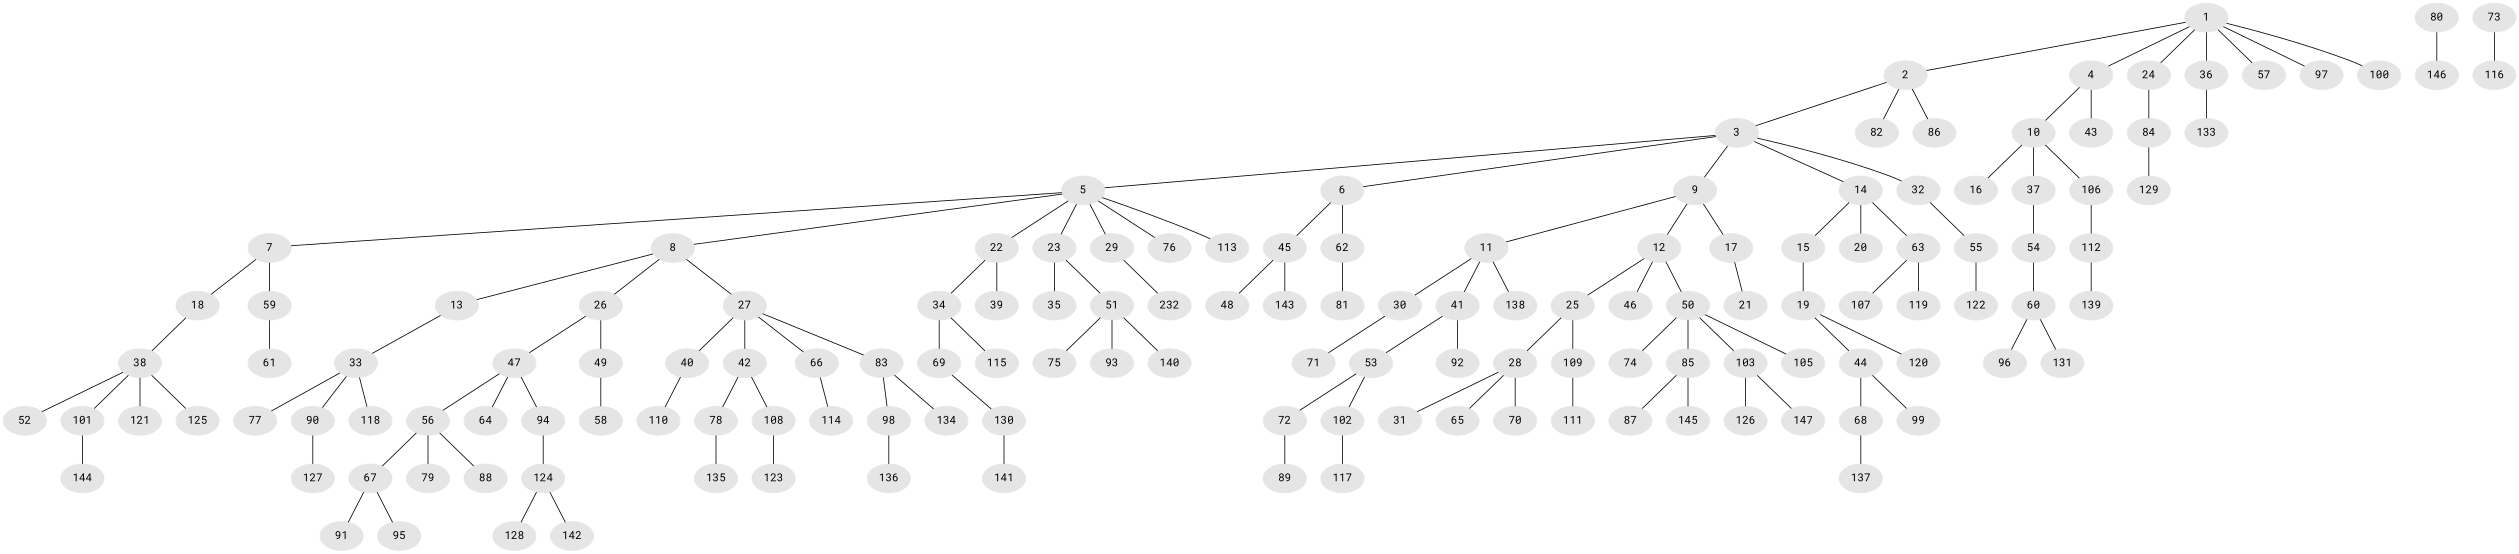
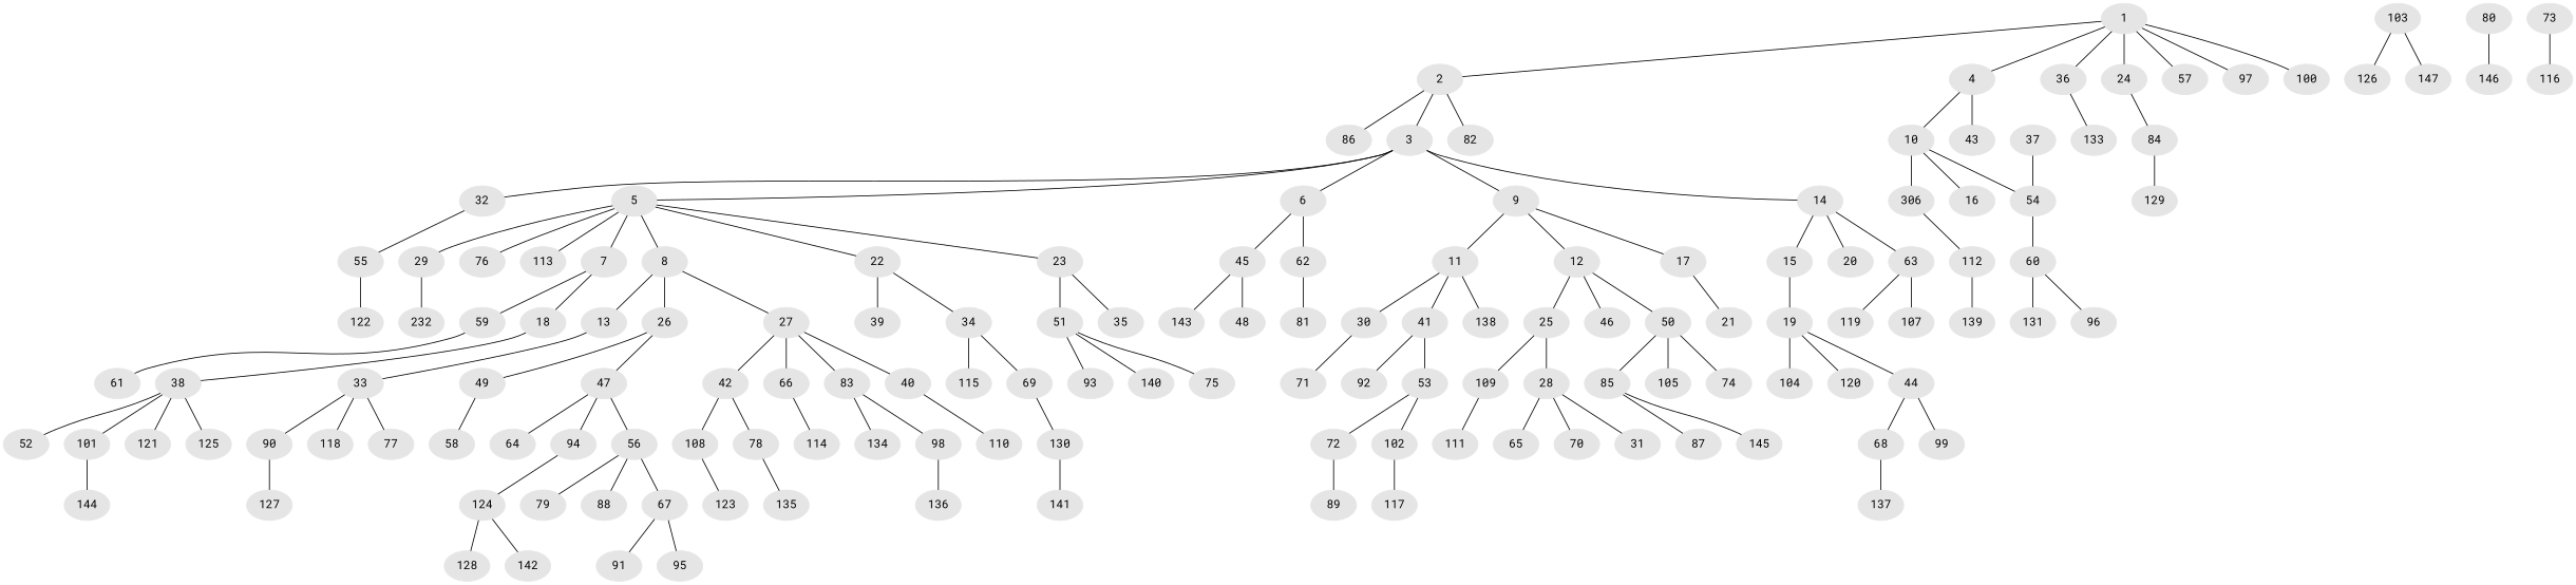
  graph {
    fontname="Roboto Mono"
    node [color=gray90 fontname="Roboto Mono" style=filled]
    edge [fontname="Roboto Mono"]
    1
    2
    4
    24
    36
    57
    97
    100
    3
    82
    86
    10
    43
    84
    133
    5
    6
    9
    14
    32
    7
    8
    22
    23
    29
    76
    113
    45
    62
    11
    12
    17
    15
    20
    63
    55
    16
    37
-   106
+   106 [label=306]
    18
    59
    13
    26
    27
    34
    39
    35
    51
    n49 [label=232]
    48
    143
    81
    38
    61
    33
    47
    49
    40
    42
    66
    83
    30
    41
    138
    25
    46
    50
    21
    54
    112
    71
    53
    92
    28
    109
    74
    85
    103
    105
    77
    90
    118
    19
    107
    119
    44
+   104
    120
    52
    101
    121
    125
    68
    99
    69
    115
    75
    93
    140
    129
    31
    65
    70
    111
    56
    64
    94
    58
    110
    78
    108
    114
    98
    134
    122
    127
    130
    80
    146
    60
    144
    72
    102
    135
    123
    137
    67
    79
    88
    124
    87
    145
    126
    147
    89
    117
    96
    131
    91
    95
    73
    116
    141
    136
    128
    142
    139
    1 -- 2
    1 -- 4
    1 -- 24
    1 -- 36
    1 -- 57
    1 -- 97
    1 -- 100
    2 -- 3
    2 -- 82
    2 -- 86
    4 -- 10
    4 -- 43
    24 -- 84
    36 -- 133
    3 -- 5
    3 -- 6
    3 -- 9
    3 -- 14
    3 -- 32
    10 -- 16
-   10 -- 37
+   10 -- 54
    10 -- 106
    84 -- 129
    5 -- 7
    5 -- 8
    5 -- 22
    5 -- 23
    5 -- 29
    5 -- 76
    5 -- 113
    6 -- 45
    6 -- 62
    9 -- 11
    9 -- 12
    9 -- 17
    14 -- 15
    14 -- 20
    14 -- 63
    32 -- 55
    7 -- 18
    7 -- 59
    8 -- 13
    8 -- 26
    8 -- 27
    22 -- 34
    22 -- 39
    23 -- 35
    23 -- 51
    29 -- n49
    45 -- 48
    45 -- 143
    62 -- 81
    11 -- 30
    11 -- 41
    11 -- 138
    12 -- 25
    12 -- 46
    12 -- 50
    17 -- 21
    15 -- 19
    63 -- 107
    63 -- 119
    55 -- 122
    37 -- 54
    106 -- 112
    18 -- 38
    59 -- 61
    13 -- 33
    26 -- 47
    26 -- 49
    27 -- 40
    27 -- 42
    27 -- 66
    27 -- 83
    34 -- 69
    34 -- 115
    51 -- 75
    51 -- 93
    51 -- 140
    38 -- 52
    38 -- 101
    38 -- 121
    38 -- 125
    33 -- 77
    33 -- 90
    33 -- 118
    47 -- 56
    47 -- 64
    47 -- 94
    49 -- 58
    40 -- 110
    42 -- 78
    42 -- 108
    66 -- 114
    83 -- 98
    83 -- 134
    30 -- 71
    41 -- 53
    41 -- 92
    25 -- 28
    25 -- 109
    50 -- 74
    50 -- 85
-   50 -- 103
    50 -- 105
    54 -- 60
    112 -- 139
    53 -- 72
    53 -- 102
    28 -- 31
    28 -- 65
    28 -- 70
    109 -- 111
    85 -- 87
    85 -- 145
    103 -- 126
    103 -- 147
    90 -- 127
    19 -- 44
+   19 -- 104
    19 -- 120
    44 -- 68
    44 -- 99
    101 -- 144
    68 -- 137
    69 -- 130
    56 -- 67
    56 -- 79
    56 -- 88
    94 -- 124
    78 -- 135
    108 -- 123
    98 -- 136
    130 -- 141
    80 -- 146
    60 -- 96
    60 -- 131
    72 -- 89
    102 -- 117
    67 -- 91
    67 -- 95
    124 -- 128
    124 -- 142
    73 -- 116
  }
